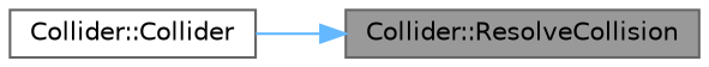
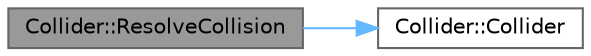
  digraph {
    rankdir=LR
    node [fontname=Helvetica fontsize=10 shape=box style=filled]
    n1 [color=gray40 fillcolor=grey60 fontcolor=black height=0.2 label="Collider::ResolveCollision" width=0.4]
    n2 [color=grey40 fillcolor=white height=0.2 label="Collider::Collider" width=0.4]
-   n2 -> n1 [color=steelblue1 fontname=Helvetica fontsize=10 labelfontname=Helvetica labelfontsize=10 style=solid]
+   n1 -> n2 [color=steelblue1 fontname=Helvetica fontsize=10 labelfontname=Helvetica labelfontsize=10 style=solid]
  }
